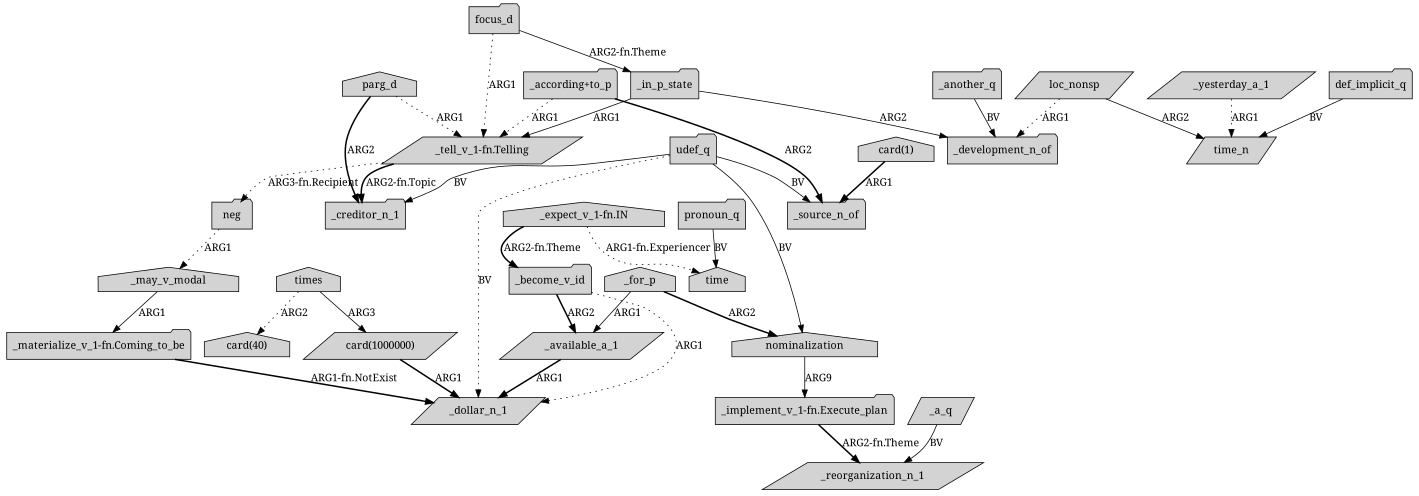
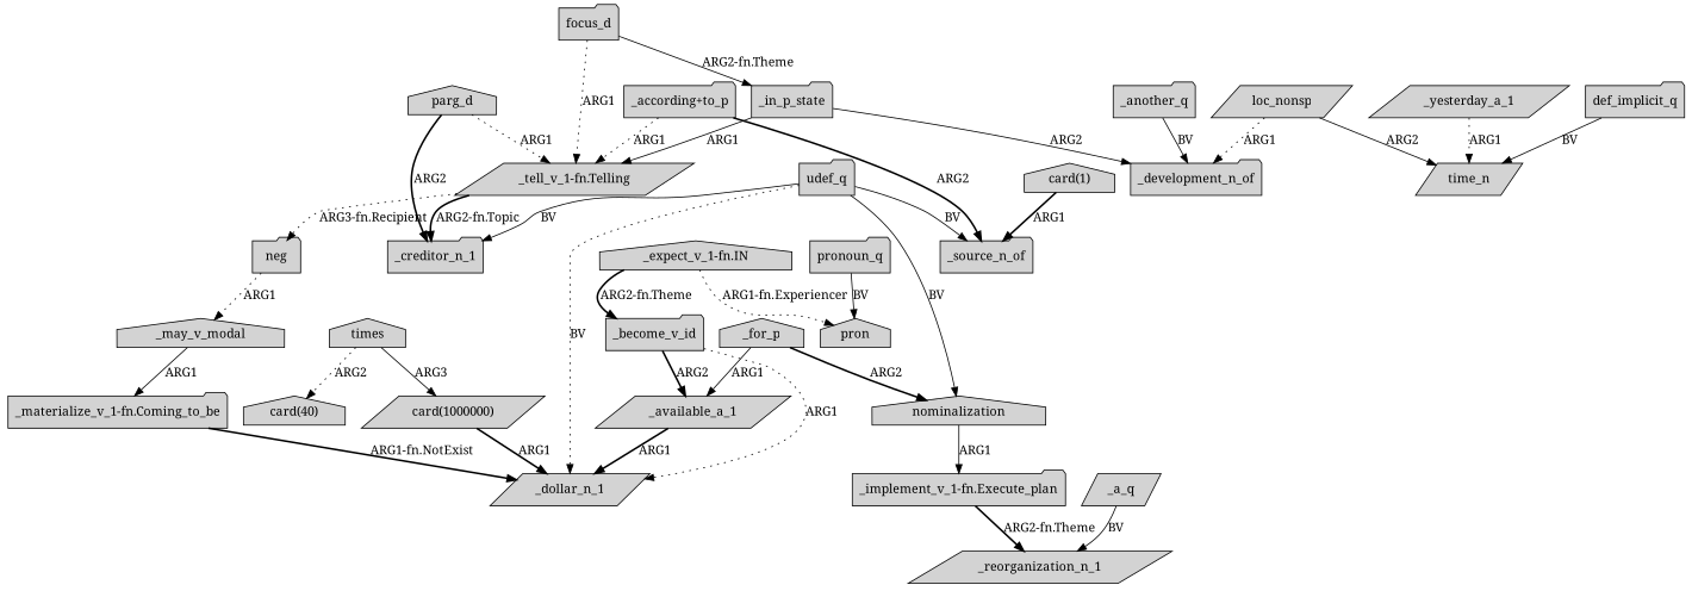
  digraph {
    fontname="Noto Serif"
    node [fontname="Noto Serif" shape=folder style=filled]
    edge [fontname="Noto Serif" style=solid]
    "card(1000000)" [shape=parallelogram]
    _dollar_n_1 [shape=parallelogram]
    _yesterday_a_1 [shape=parallelogram]
    time_n [shape=parallelogram]
    parg_d [shape=house]
    "_tell_v_1-fn.Telling" [shape=parallelogram]
    _creditor_n_1
    neg
    _may_v_modal [shape=house]
    "_materialize_v_1-fn.Coming_to_be"
    times [shape=house]
    "card(40)" [shape=house]
    _reorganization_n_1 [shape=parallelogram]
    "_implement_v_1-fn.Execute_plan"
    _become_v_id
    _available_a_1 [shape=parallelogram]
    _for_p [shape=house]
    nominalization [shape=house]
    focus_d
    _in_p_state
    _development_n_of
    "_expect_v_1-fn.IN" [shape=house]
-   pron [shape=house label=time]
+   pron [shape=house]
    "_according+to_p"
    _source_n_of
    loc_nonsp [shape=parallelogram]
    pronoun_q
    _a_q [shape=parallelogram]
    "card(1)" [shape=house]
    udef_q
    _another_q
    def_implicit_q
    "card(1000000)" -> _dollar_n_1 [label=ARG1 style=bold]
    _yesterday_a_1 -> time_n [label=ARG1 style=dotted]
    parg_d -> "_tell_v_1-fn.Telling" [label=ARG1 style=dotted]
    parg_d -> _creditor_n_1 [label=ARG2 style=bold]
    "_tell_v_1-fn.Telling" -> _creditor_n_1 [label="ARG2-fn.Topic" style=bold]
    "_tell_v_1-fn.Telling" -> neg [label="ARG3-fn.Recipient" style=dotted]
    neg -> _may_v_modal [label=ARG1 style=dotted]
    _may_v_modal -> "_materialize_v_1-fn.Coming_to_be" [label=ARG1]
    "_materialize_v_1-fn.Coming_to_be" -> _dollar_n_1 [label="ARG1-fn.NotExist" style=bold]
    times -> "card(1000000)" [label=ARG3]
    times -> "card(40)" [label=ARG2 style=dotted]
    "_implement_v_1-fn.Execute_plan" -> _reorganization_n_1 [label="ARG2-fn.Theme" style=bold]
    _become_v_id -> _dollar_n_1 [label=ARG1 style=dotted]
    _become_v_id -> _available_a_1 [label=ARG2 style=bold]
    _available_a_1 -> _dollar_n_1 [label=ARG1 style=bold]
    _for_p -> _available_a_1 [label=ARG1]
    _for_p -> nominalization [label=ARG2 style=bold]
-   nominalization -> "_implement_v_1-fn.Execute_plan" [label=ARG9]
+   nominalization -> "_implement_v_1-fn.Execute_plan" [label=ARG1]
    focus_d -> "_tell_v_1-fn.Telling" [label=ARG1 style=dotted]
    focus_d -> _in_p_state [label="ARG2-fn.Theme"]
    _in_p_state -> "_tell_v_1-fn.Telling" [label=ARG1]
    _in_p_state -> _development_n_of [label=ARG2]
    "_expect_v_1-fn.IN" -> _become_v_id [label="ARG2-fn.Theme" style=bold]
    "_expect_v_1-fn.IN" -> pron [label="ARG1-fn.Experiencer" style=dotted]
    "_according+to_p" -> "_tell_v_1-fn.Telling" [label=ARG1 style=dotted]
    "_according+to_p" -> _source_n_of [label=ARG2 style=bold]
    loc_nonsp -> time_n [label=ARG2]
    loc_nonsp -> _development_n_of [label=ARG1 style=dotted]
    pronoun_q -> pron [label=BV]
    _a_q -> _reorganization_n_1 [label=BV]
    "card(1)" -> _source_n_of [label=ARG1 style=bold]
    udef_q -> _dollar_n_1 [label=BV style=dotted]
    udef_q -> _creditor_n_1 [label=BV]
    udef_q -> nominalization [label=BV]
    udef_q -> _source_n_of [label=BV]
    _another_q -> _development_n_of [label=BV]
    def_implicit_q -> time_n [label=BV]
  }
